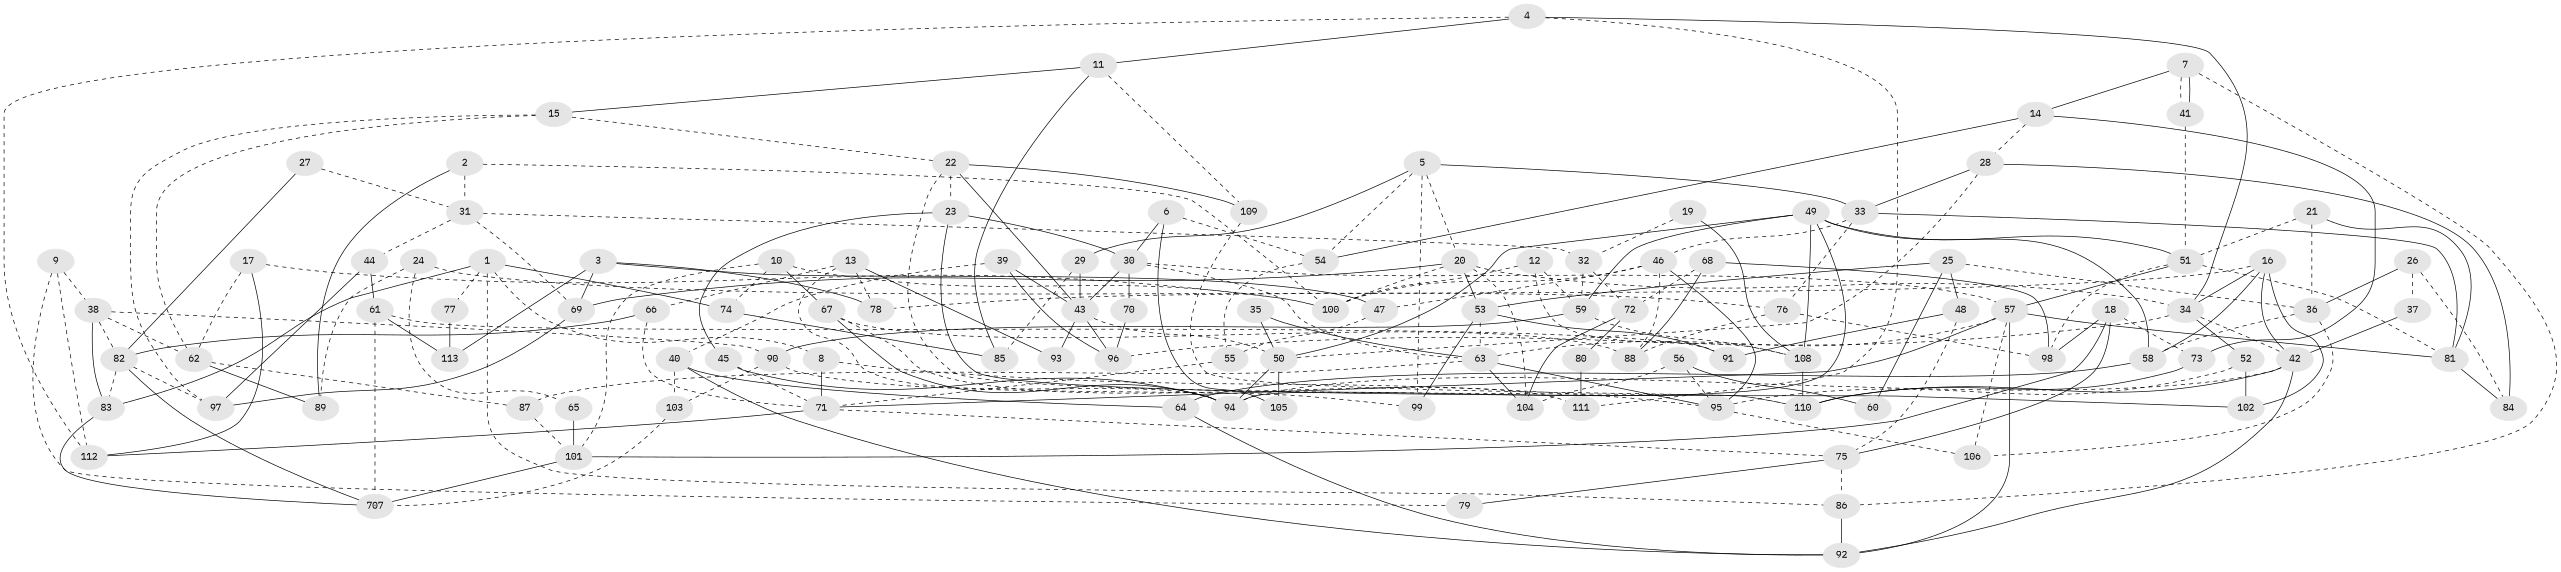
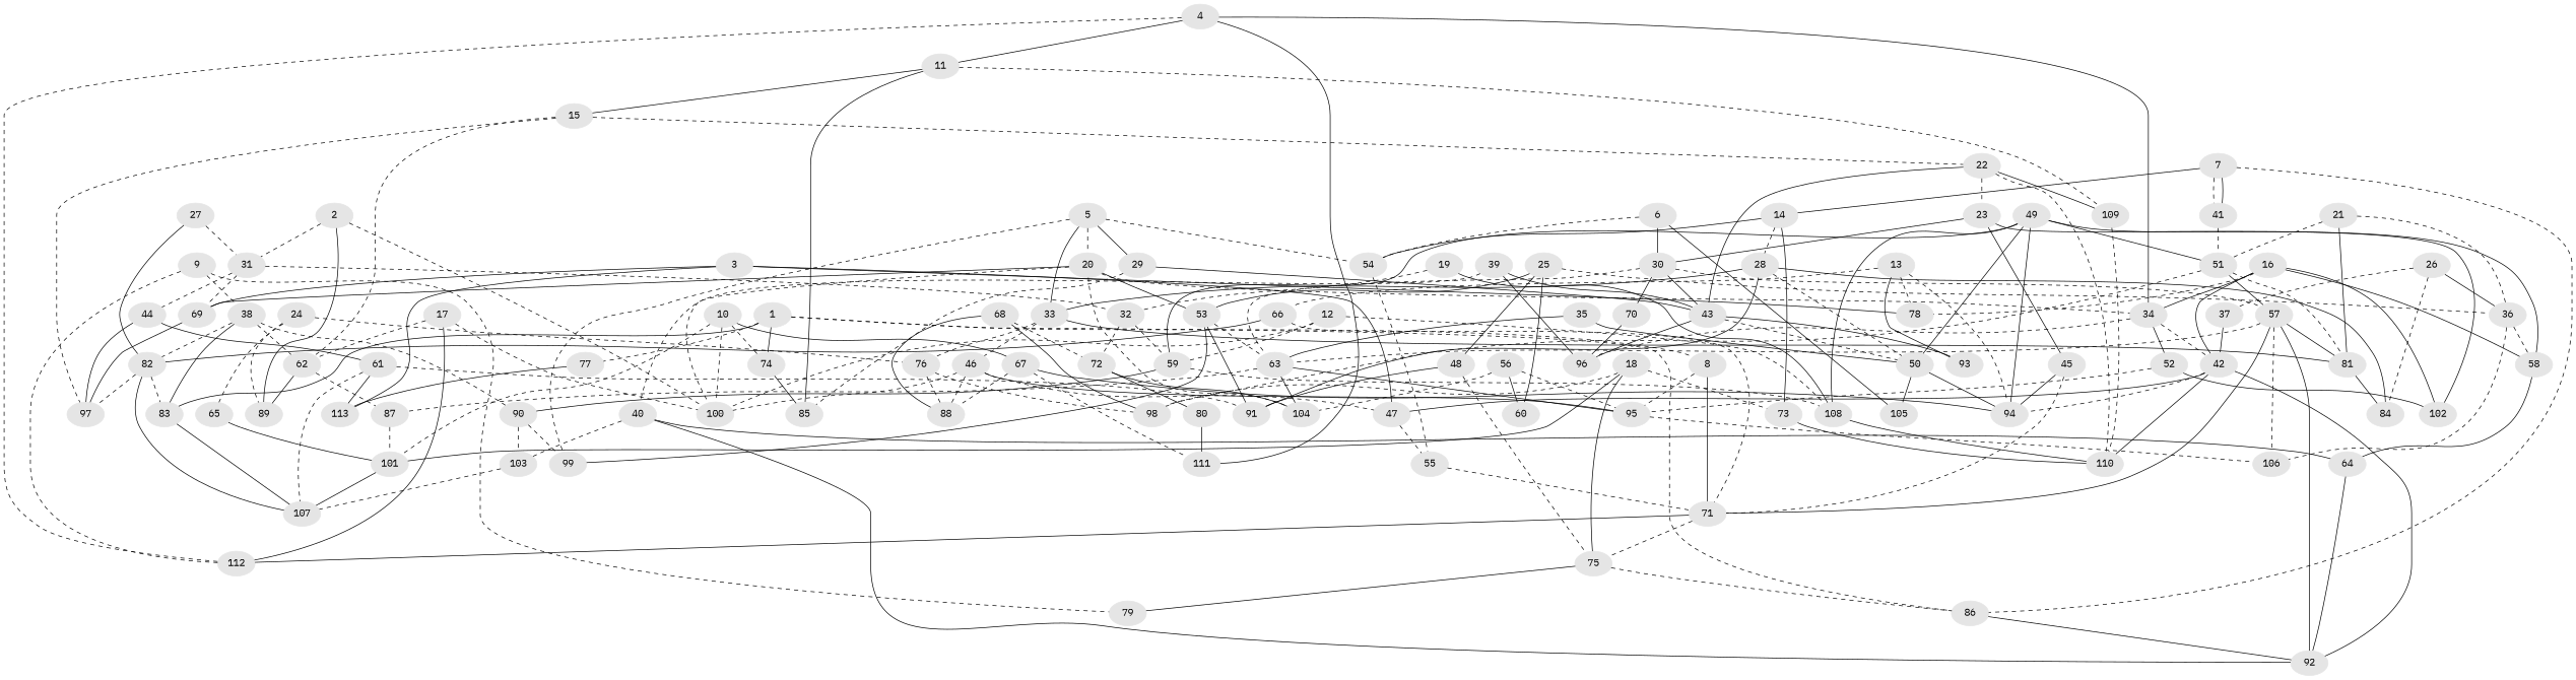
  graph {
    fontname="IBM Plex Mono"
    node [color=gray90 fontname="IBM Plex Mono" style=filled]
    edge [fontname="IBM Plex Mono" style=solid]
    1
    8
    74
    77
    83
    86
    71
    95
    85
    113
-   107 [label=707]
+   107
    92
    2
    31
    89
    100
    69
    32
    44
    3
    47
    78
    55
    97
    4
    11
    34
    111
    112
    15
    109
    42
    52
    96
    5
    20
    29
    33
    54
    99
    53
    104
    43
    81
    76
    46
    6
    30
    105
    57
    63
    70
    7
    14
    41
    28
    73
    51
    94
    110
    75
    106
    9
    38
    79
    62
    82
    90
    10
    67
    101
    88
    22
    12
    59
    108
    13
    66
    93
    84
    50
    91
    23
    87
    16
    58
    102
    64
    17
    18
    98
    19
    72
    21
    36
    45
    24
    65
    25
    48
    60
    26
    37
    27
    61
    80
    35
    103
    39
    40
    49
    56
    68
    1 -- 8 [style=dashed]
    1 -- 74
    1 -- 77 [style=dashed]
    1 -- 83
    1 -- 86 [style=dashed]
    8 -- 71
    8 -- 95 [style=dashed]
    74 -- 85
    77 -- 113
    83 -- 107
    86 -- 92
    71 -- 112
    71 -- 75 [style=dashed]
    95 -- 106 [style=dashed]
    2 -- 31 [style=dashed]
    2 -- 89
    2 -- 100 [style=dashed]
    31 -- 69 [style=dashed]
    31 -- 32 [style=dashed]
    31 -- 44 [style=dashed]
    69 -- 97
    32 -- 59 [style=dashed]
    32 -- 72 [style=dashed]
    44 -- 97
    44 -- 61
    3 -- 113
    3 -- 69
    3 -- 47
    3 -- 78
    47 -- 55 [style=dashed]
    55 -- 71 [style=dashed]
    4 -- 11
    4 -- 34
-   4 -- 111 [style=dashed]
+   4 -- 111
    4 -- 112 [style=dashed]
    11 -- 85
    11 -- 15
    11 -- 109 [style=dashed]
    34 -- 42 [style=dashed]
    34 -- 52
    34 -- 96 [style=dashed]
    15 -- 97 [style=dashed]
    15 -- 62 [style=dashed]
    15 -- 22 [style=dashed]
    109 -- 110 [style=dashed]
    42 -- 92
+   42 -- 47
    42 -- 94 [style=dashed]
    42 -- 110
    52 -- 95 [style=dashed]
    52 -- 102
    5 -- 20 [style=dashed]
    5 -- 29
    5 -- 33
    5 -- 54 [style=dashed]
    5 -- 99 [style=dashed]
    20 -- 100 [style=dashed]
    20 -- 69
    20 -- 34 [style=dashed]
    20 -- 53
    20 -- 104 [style=dashed]
    29 -- 85 [style=dashed]
    29 -- 43
    33 -- 81
    33 -- 76 [style=dashed]
    33 -- 46 [style=dashed]
    54 -- 55 [style=dashed]
    53 -- 99
    53 -- 63 [style=dashed]
    53 -- 91
    43 -- 96
    43 -- 93
    43 -- 50 [style=dashed]
    81 -- 84
    76 -- 88 [style=dashed]
    76 -- 98 [style=dashed]
    46 -- 95
    46 -- 100 [style=dashed]
    46 -- 47 [style=dashed]
    46 -- 88 [style=dashed]
    6 -- 54 [style=dashed]
    6 -- 30
    6 -- 105
    30 -- 43
    30 -- 57 [style=dashed]
    30 -- 63 [style=dashed]
    30 -- 70
    57 -- 71
    57 -- 92
    57 -- 81
    57 -- 63 [style=dashed]
    57 -- 106 [style=dashed]
    63 -- 95
    63 -- 104
    63 -- 87 [style=dashed]
    70 -- 96
    7 -- 86 [style=dashed]
    7 -- 14
    7 -- 41 [style=dashed]
    7 -- 41
    14 -- 54
    14 -- 28 [style=dashed]
    14 -- 73
    41 -- 51 [style=dashed]
    28 -- 33
    28 -- 84
    28 -- 50 [style=dashed]
+   28 -- 91
    73 -- 110
    51 -- 81 [style=dashed]
    51 -- 57
    51 -- 98 [style=dashed]
    75 -- 86 [style=dashed]
    75 -- 79
    9 -- 112 [style=dashed]
    9 -- 38 [style=dashed]
    9 -- 79 [style=dashed]
    38 -- 83
    38 -- 62 [style=dashed]
    38 -- 82 [style=dashed]
    38 -- 90 [style=dashed]
    62 -- 89
    62 -- 87 [style=dashed]
    82 -- 83 [style=dashed]
    82 -- 107
    82 -- 97 [style=dashed]
    90 -- 99 [style=dashed]
    90 -- 103 [style=dashed]
    10 -- 74 [style=dashed]
    10 -- 100 [style=dashed]
    10 -- 67
    10 -- 101 [style=dashed]
    67 -- 111 [style=dashed]
    67 -- 94
    67 -- 88 [style=dashed]
    101 -- 107
    22 -- 109
    22 -- 43
    22 -- 110 [style=dashed]
    22 -- 23 [style=dashed]
    12 -- 100 [style=dashed]
    12 -- 59 [style=dashed]
    12 -- 108 [style=dashed]
    59 -- 90
    59 -- 108 [style=dashed]
    108 -- 110
    13 -- 78 [style=dashed]
    13 -- 94 [style=dashed]
    13 -- 66 [style=dashed]
    13 -- 93
    66 -- 71 [style=dashed]
    66 -- 82
    50 -- 105
    50 -- 94
    23 -- 30
    23 -- 102
    23 -- 45
    87 -- 101 [style=dashed]
    16 -- 78 [style=dashed]
    16 -- 34
    16 -- 42
    16 -- 58
    16 -- 102
    58 -- 64
    64 -- 92
    17 -- 100 [style=dashed]
    17 -- 112
    17 -- 62 [style=dashed]
    18 -- 73 [style=dashed]
    18 -- 75
    18 -- 101
-   18 -- 98
+   18 -- 98 [style=dashed]
    19 -- 32 [style=dashed]
    19 -- 108
    72 -- 104
    72 -- 80
    21 -- 81
    21 -- 51 [style=dashed]
    21 -- 36 [style=dashed]
    36 -- 106 [style=dashed]
    36 -- 58 [style=dashed]
    45 -- 71 [style=dashed]
    45 -- 94
    24 -- 89 [style=dashed]
    24 -- 76 [style=dashed]
    24 -- 65 [style=dashed]
    65 -- 101
    25 -- 53
    25 -- 36 [style=dashed]
    25 -- 48
    25 -- 60
    48 -- 75 [style=dashed]
    48 -- 91
    26 -- 84 [style=dashed]
    26 -- 36
    26 -- 37 [style=dashed]
    37 -- 42
    27 -- 31 [style=dashed]
    27 -- 82
    61 -- 113
    61 -- 107 [style=dashed]
    61 -- 91 [style=dashed]
    80 -- 111
    35 -- 63
    35 -- 50
    103 -- 107 [style=dashed]
    39 -- 96
    39 -- 43
    39 -- 40 [style=dashed]
    40 -- 92
    40 -- 64
    40 -- 103 [style=dashed]
    49 -- 51
    49 -- 94
    49 -- 59
    49 -- 108
    49 -- 50
    49 -- 58
    56 -- 95 [style=dashed]
    56 -- 104 [style=dashed]
    56 -- 60
    68 -- 88
    68 -- 98
    68 -- 72 [style=dashed]
  }
